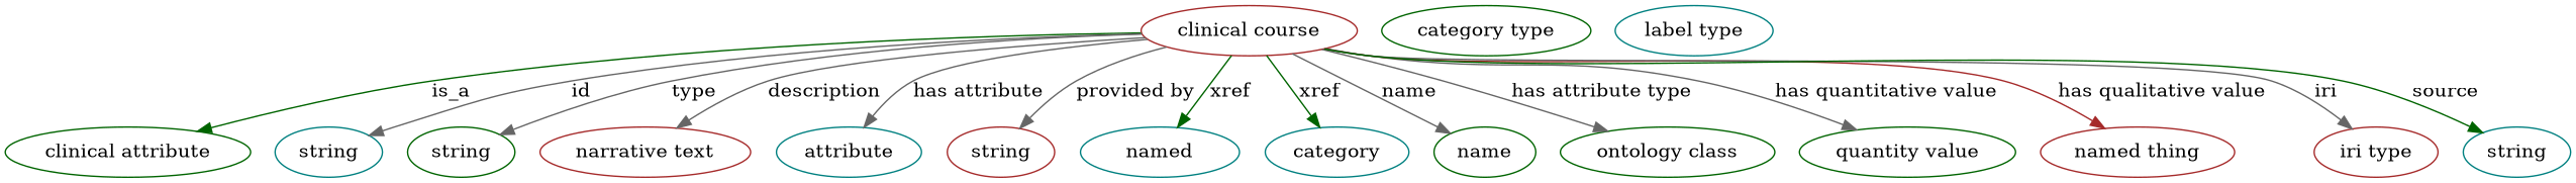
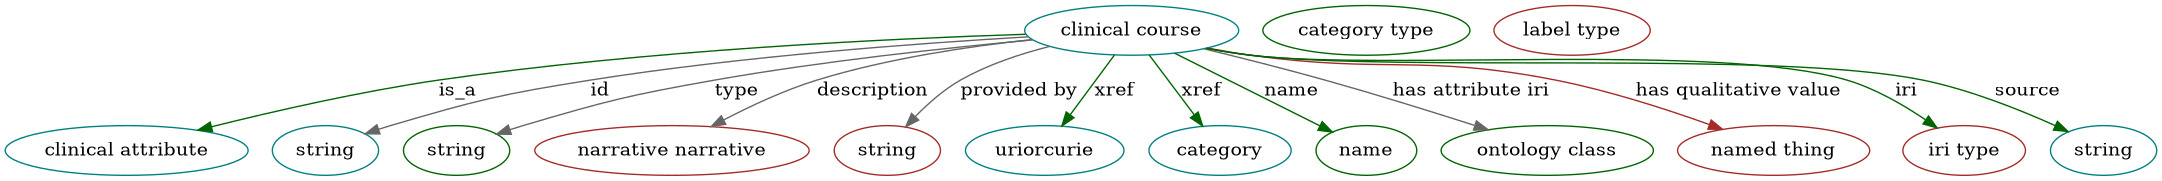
  digraph {
    node [color=teal]
    edge [color=gray40 style=solid]
-   n1 [color=brown height=0.5 label="clinical course" width=2.1484]
-   "clinical attribute" [color=darkgreen height=0.5 width=2.4373]
+   n1 [height=0.5 label="clinical course" width=2.1484]
+   "clinical attribute" [height=0.5 width=2.4373]
    n3 [height=0.5 label=string width=1.0652]
    n4 [color=darkgreen height=0.5 label=string width=1.0652]
-   n5 [color=brown height=0.5 label="narrative text" width=2.0943]
-   n6 [height=0.5 label=attribute width=1.4443]
+   n5 [color=brown height=0.5 label="narrative narrative" width=2.0943]
    n7 [color=brown height=0.5 label=string width=1.0652]
-   n8 [height=0.5 label=named width=1.5887]
+   n8 [height=0.5 label=uriorcurie width=1.5887]
    category [height=0.5 width=1.4263]
    name [color=darkgreen height=0.5 width=1.011]
    n11 [color=darkgreen height=0.5 label="ontology class" width=2.1304]
-   n12 [color=darkgreen height=0.5 label="quantity value" width=2.1484]
    n13 [color=brown height=0.5 label="named thing" width=1.9318]
    n14 [color=brown height=0.5 label="iri type" width=1.2277]
    n15 [height=0.5 label=string width=1.0652]
    n16 [color=darkgreen height=0.5 label="category type" width=2.0762]
-   n17 [height=0.5 label="label type" width=1.5707]
+   n17 [color=brown height=0.5 label="label type" width=1.5707]
    n1 -> "clinical attribute" [color=darkgreen label=is_a style=""]
    n1 -> n3 [label=id]
    n1 -> n4 [label=type]
    n1 -> n5 [label=description]
-   n1 -> n6 [label="has attribute"]
    n1 -> n7 [label="provided by"]
    n1 -> n8 [color=darkgreen label=xref]
    n1 -> category [color=darkgreen label=xref]
-   n1 -> name [label=name]
-   n1 -> n11 [label="has attribute type"]
-   n1 -> n12 [label="has quantitative value"]
+   n1 -> name [color=darkgreen label=name]
+   n1 -> n11 [label="has attribute iri"]
    n1 -> n13 [color=brown label="has qualitative value"]
-   n1 -> n14 [label=iri]
+   n1 -> n14 [color=darkgreen label=iri]
    n1 -> n15 [color=darkgreen label=source]
  }
